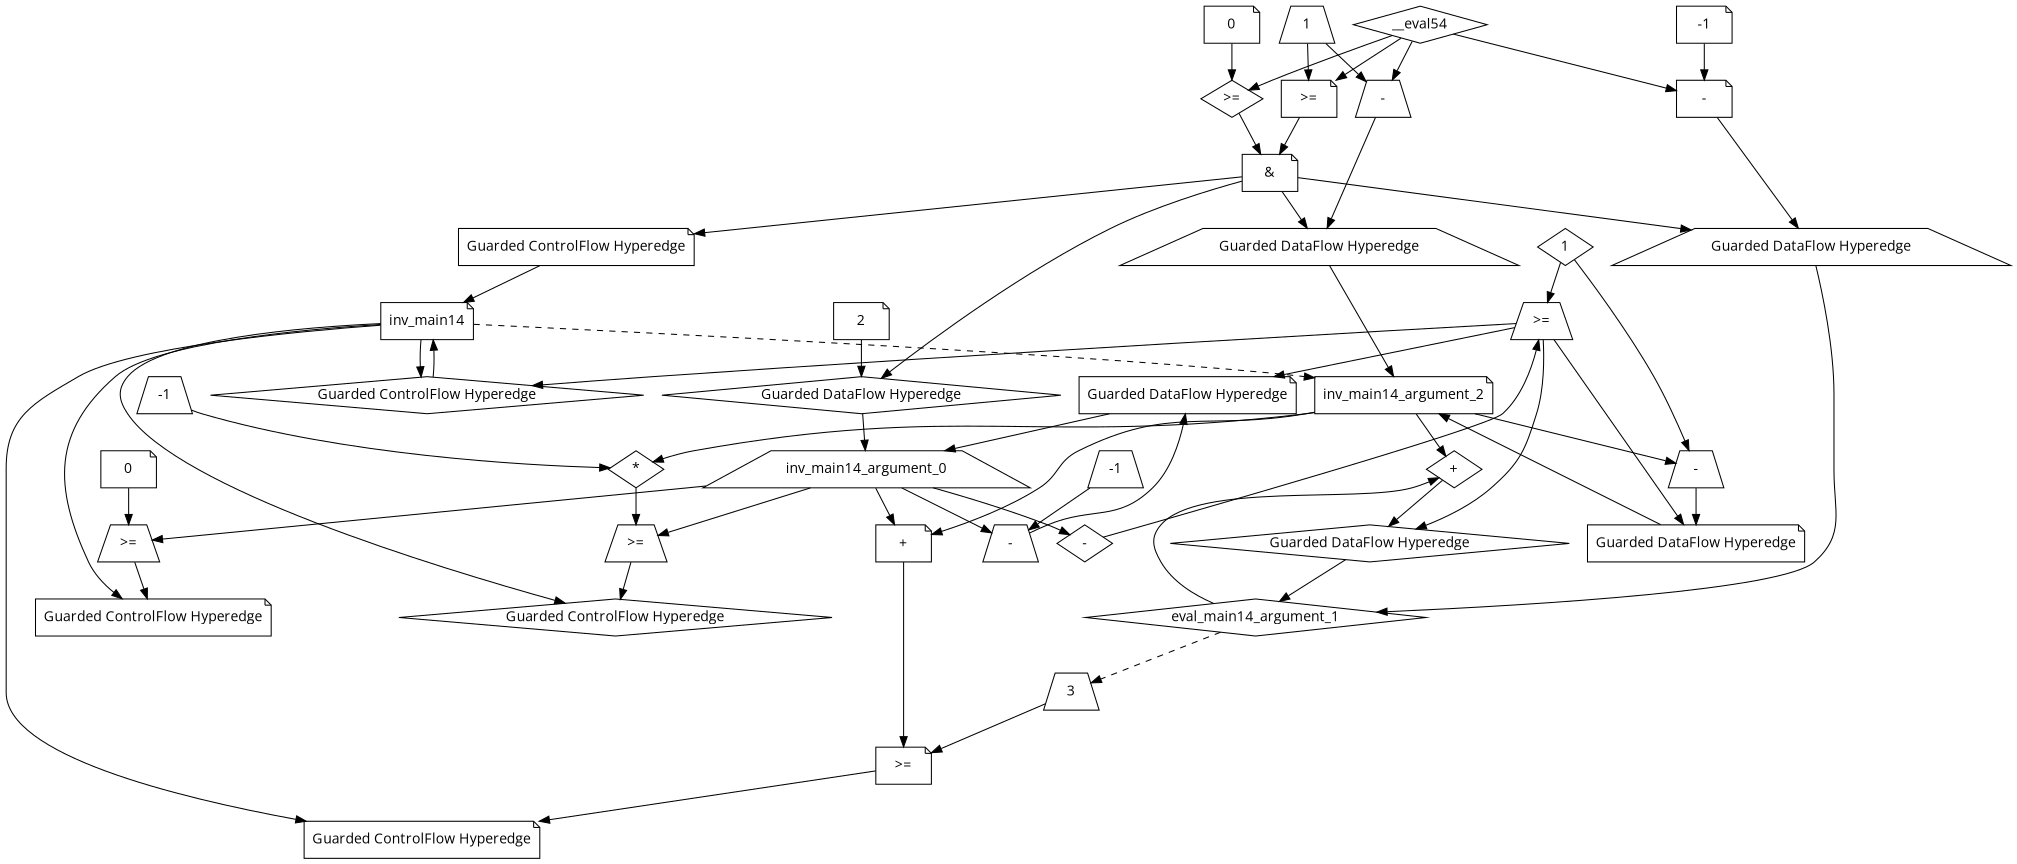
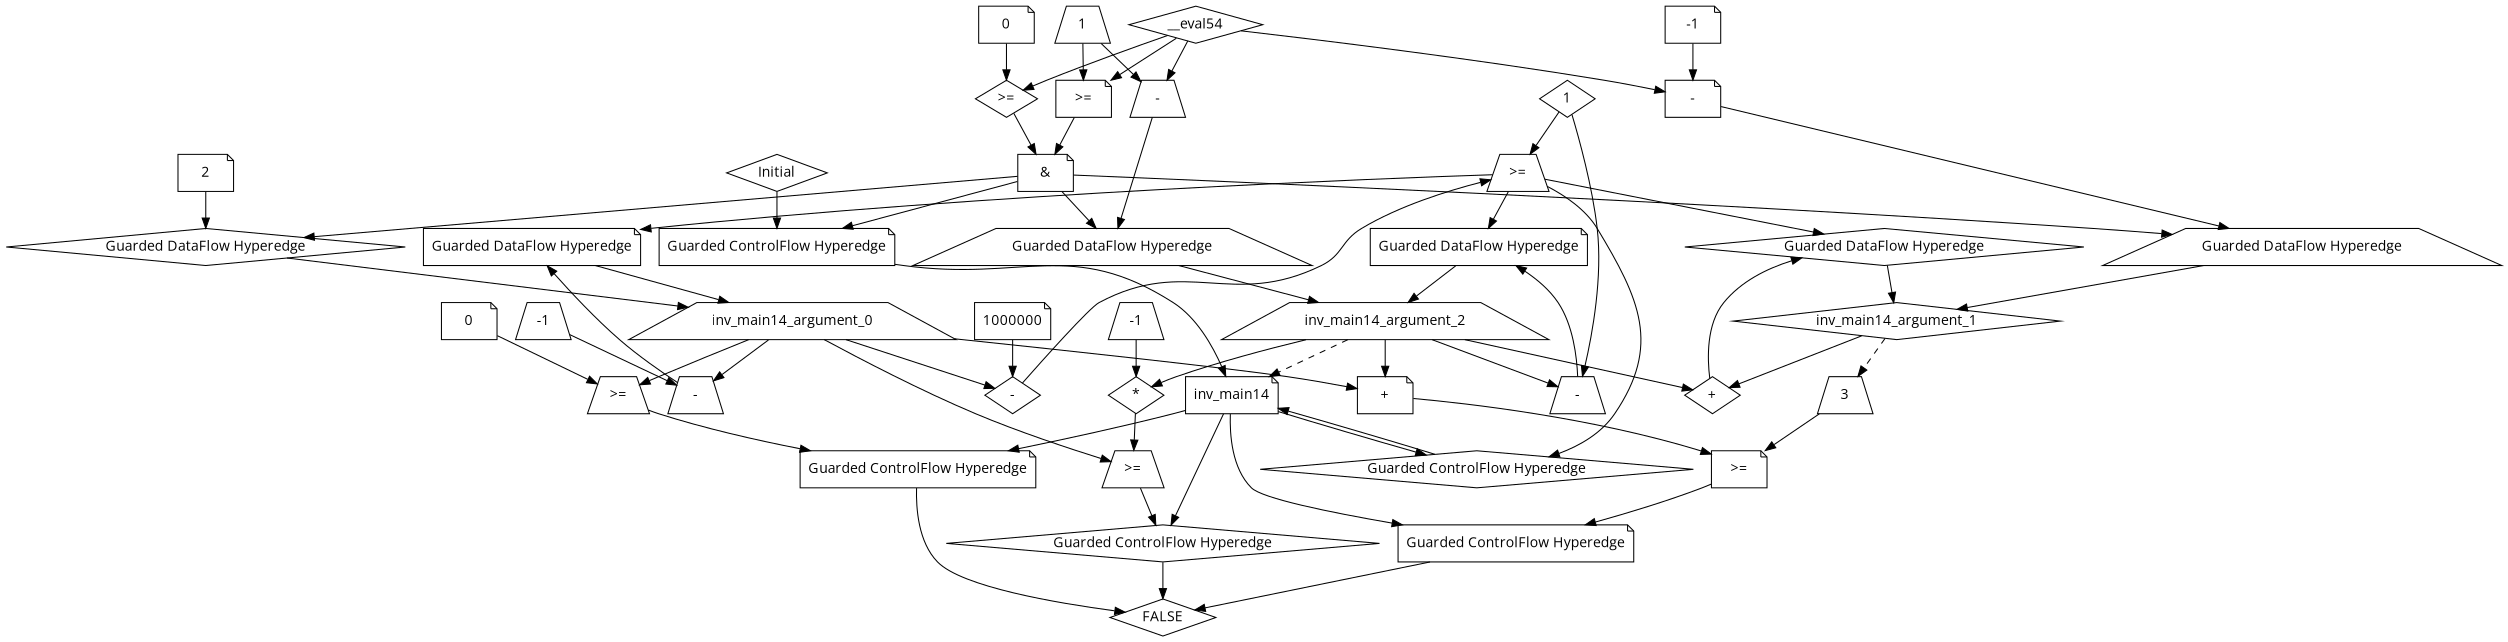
  digraph {
    fontname="Open Sans"
    node [fontname="Open Sans" shape=note]
    edge [fontname="Open Sans"]
    n1 [label=inv_main14]
    n2 [label="Guarded ControlFlow Hyperedge" shape=diamond]
    n3 [label="Guarded ControlFlow Hyperedge"]
    n4 [label="Guarded ControlFlow Hyperedge" shape=diamond]
    n5 [label="Guarded ControlFlow Hyperedge"]
+   n6 [label=FALSE shape=diamond]
+   n7 [label=Initial shape=diamond]
    n8 [label="Guarded ControlFlow Hyperedge"]
    n9 [label=inv_main14_argument_0 shape=trapezium]
    n10 [label="-" shape=diamond]
    n11 [label="-" shape=trapezium]
    n12 [label="+"]
    n13 [label=">=" shape=trapezium]
    n14 [label=">=" shape=trapezium]
    n15 [label=">=" shape=trapezium]
    n16 [label="Guarded DataFlow Hyperedge"]
    n17 [label=">="]
-   n18 [label=eval_main14_argument_1 shape=diamond]
+   n18 [label=inv_main14_argument_1 shape=diamond]
    n19 [label="+" shape=diamond]
    n20 [label=3 shape=trapezium]
    n21 [label="Guarded DataFlow Hyperedge" shape=diamond]
-   n22 [label=inv_main14_argument_2]
+   n22 [label=inv_main14_argument_2 shape=trapezium]
    n23 [label="-" shape=trapezium]
    n24 [label="*" shape=diamond]
    n25 [label="Guarded DataFlow Hyperedge"]
+   n26 [label=1000000]
    n27 [label=1 shape=diamond]
    n28 [label=-1 shape=trapezium]
    n29 [label="&"]
    n30 [label="Guarded DataFlow Hyperedge" shape=diamond]
    n31 [label="Guarded DataFlow Hyperedge" shape=trapezium]
    n32 [label="Guarded DataFlow Hyperedge" shape=trapezium]
    n33 [label=">=" shape=diamond]
    n34 [label=0]
    n35 [label=__eval54 shape=diamond]
    n36 [label=">="]
    n37 [label="-"]
    n38 [label="-" shape=trapezium]
    n39 [label=1 shape=trapezium]
    n40 [label=2]
    n41 [label=-1]
    n42 [label=-1 shape=trapezium]
    n43 [label=0]
    n1 -> n2
    n1 -> n3
    n1 -> n4
    n1 -> n5
    n2 -> n1
+   n3 -> n6
+   n4 -> n6
+   n5 -> n6
+   n7 -> n8
    n8 -> n1
    n9 -> n10
    n9 -> n11
    n9 -> n12
    n9 -> n13
    n9 -> n14
    n10 -> n15
    n11 -> n16
    n12 -> n17
    n13 -> n4
    n14 -> n5
    n15 -> n2
    n15 -> n16
    n15 -> n21
    n15 -> n25
    n16 -> n9
    n17 -> n3
    n18 -> n19
    n18 -> n20 [style=dashed]
    n19 -> n21
    n20 -> n17
    n21 -> n18
-   n1 -> n22 [style=dashed]
+   n22 -> n1 [style=dashed]
    n22 -> n12
    n22 -> n19
    n22 -> n23
    n22 -> n24
    n23 -> n25
    n24 -> n13
    n25 -> n22
+   n26 -> n10
    n27 -> n15
    n27 -> n23
    n28 -> n11
    n29 -> n8
    n29 -> n30
    n29 -> n31
    n29 -> n32
    n30 -> n9
    n31 -> n18
    n32 -> n22
    n33 -> n29
    n34 -> n33
    n35 -> n33
    n35 -> n36
    n35 -> n37
    n35 -> n38
    n36 -> n29
    n37 -> n31
    n38 -> n32
    n39 -> n36
    n39 -> n38
    n40 -> n30
    n41 -> n37
    n42 -> n24
    n43 -> n14
  }
